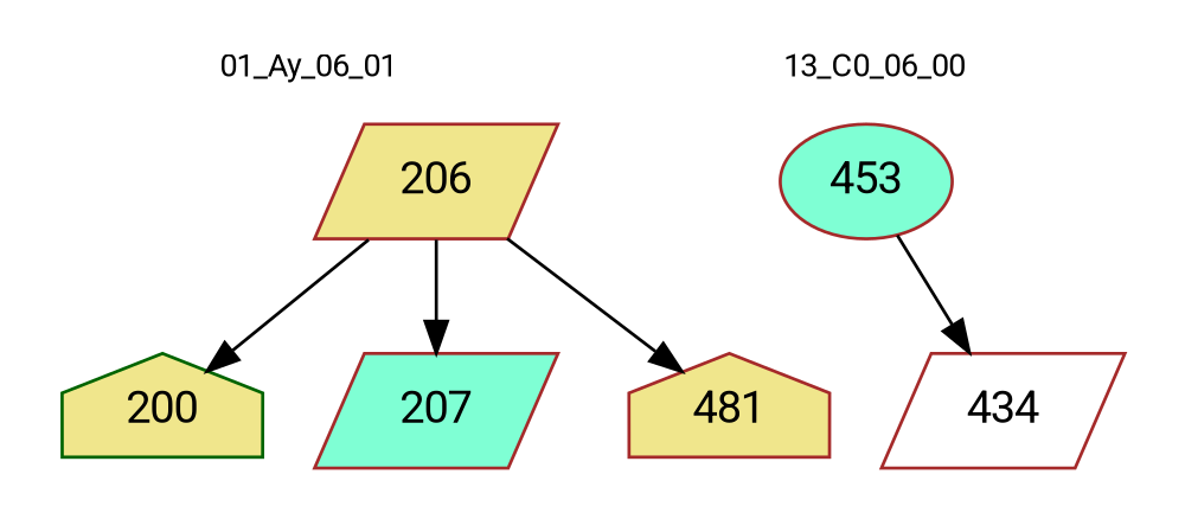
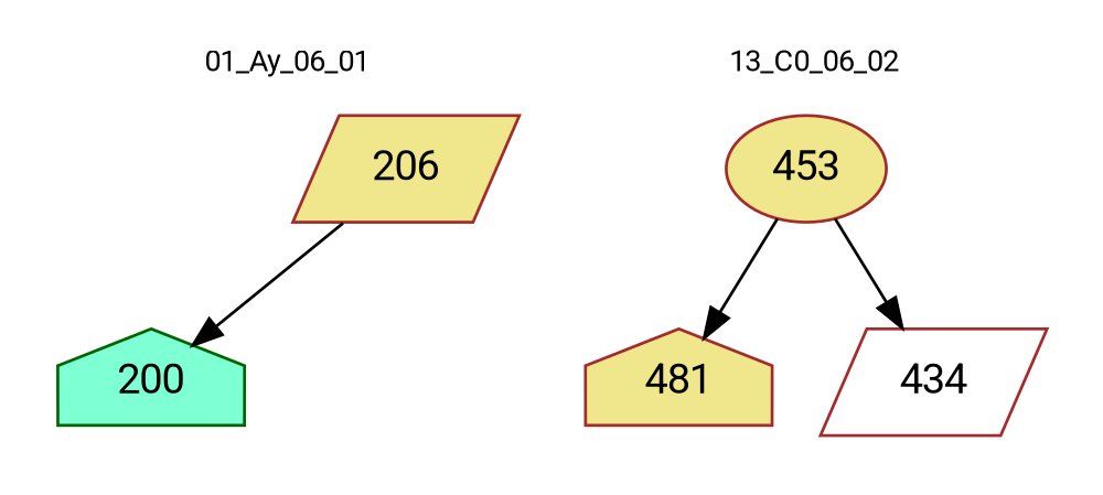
  digraph {
    fontname=Roboto
    node [color=brown fillcolor=khaki fontname=Roboto shape=parallelogram style=filled]
    edge [color=black fontname=Roboto]
    n1 [label=206]
-   n2 [color=darkgreen label=200 shape=house]
-   n3 [fillcolor=aquamarine label=207]
-   n4 [fillcolor=aquamarine label=453 shape=ellipse]
+   n2 [color=darkgreen fillcolor=aquamarine label=200 shape=house]
+   n4 [label=453 shape=ellipse]
    n5 [fillcolor=white label=434]
    n6 [label=481 shape=house]
    subgraph cluster_1 {
      color=white
      fontsize=10
      label="01_Ay_06_01"
      n1
      n2
-     n3
    }
    subgraph cluster_2 {
      color=white
      fontsize=10
-     label="13_C0_06_00"
+     label="13_C0_06_02"
      n4
      n5
      n6
    }
    n1 -> n2
-   n1 -> n3
    n4 -> n5
-   n1 -> n6
+   n4 -> n6
  }
